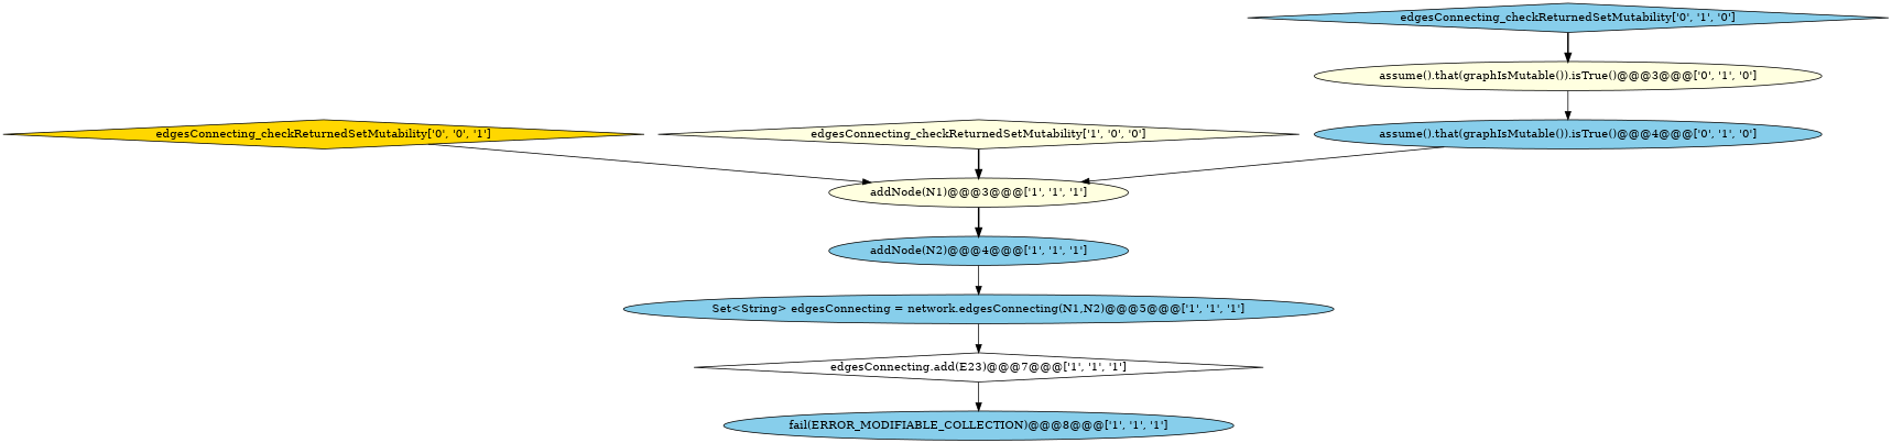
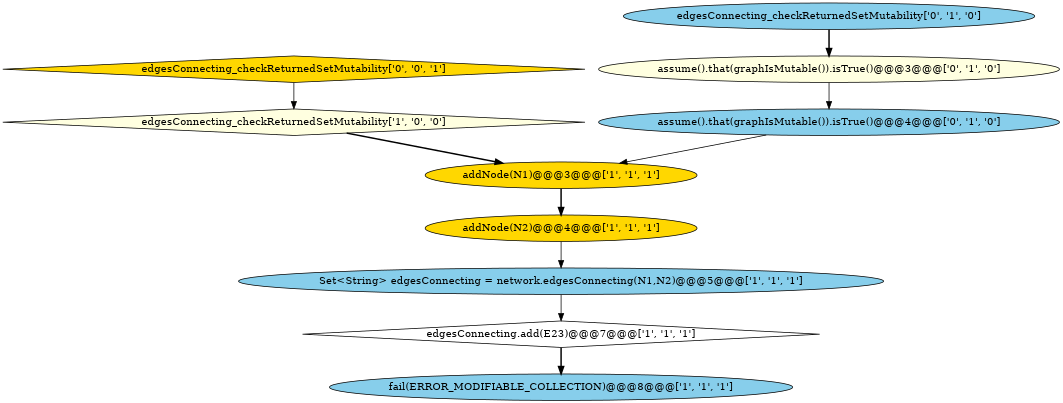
  digraph {
    node [fillcolor=skyblue shape=ellipse style=filled]
    edge [style=solid]
    n1 [fillcolor=gold label="edgesConnecting_checkReturnedSetMutability['0', '0', '1']" shape=diamond]
-   n2 [fillcolor=lightyellow label="addNode(N1)@@@3@@@['1', '1', '1']"]
-   n3 [label="addNode(N2)@@@4@@@['1', '1', '1']"]
+   n2 [fillcolor=gold label="addNode(N1)@@@3@@@['1', '1', '1']"]
+   n3 [fillcolor=gold label="addNode(N2)@@@4@@@['1', '1', '1']"]
    n4 [fillcolor=white label="edgesConnecting.add(E23)@@@7@@@['1', '1', '1']" shape=diamond]
    n5 [label="fail(ERROR_MODIFIABLE_COLLECTION)@@@8@@@['1', '1', '1']"]
    n6 [fillcolor=lightyellow label="edgesConnecting_checkReturnedSetMutability['1', '0', '0']" shape=diamond]
-   n7 [label="edgesConnecting_checkReturnedSetMutability['0', '1', '0']" shape=diamond]
+   n7 [label="edgesConnecting_checkReturnedSetMutability['0', '1', '0']"]
    n8 [fillcolor=lightyellow label="assume().that(graphIsMutable()).isTrue()@@@3@@@['0', '1', '0']"]
    n9 [label="assume().that(graphIsMutable()).isTrue()@@@4@@@['0', '1', '0']"]
    n10 [label="Set<String> edgesConnecting = network.edgesConnecting(N1,N2)@@@5@@@['1', '1', '1']"]
-   n1 -> n2
+   n1 -> n6
    n2 -> n3 [style=bold]
    n3 -> n10
-   n4 -> n5
+   n4 -> n5 [style=bold]
    n6 -> n2 [style=bold]
    n7 -> n8 [style=bold]
    n8 -> n9
    n9 -> n2
    n10 -> n4
  }
